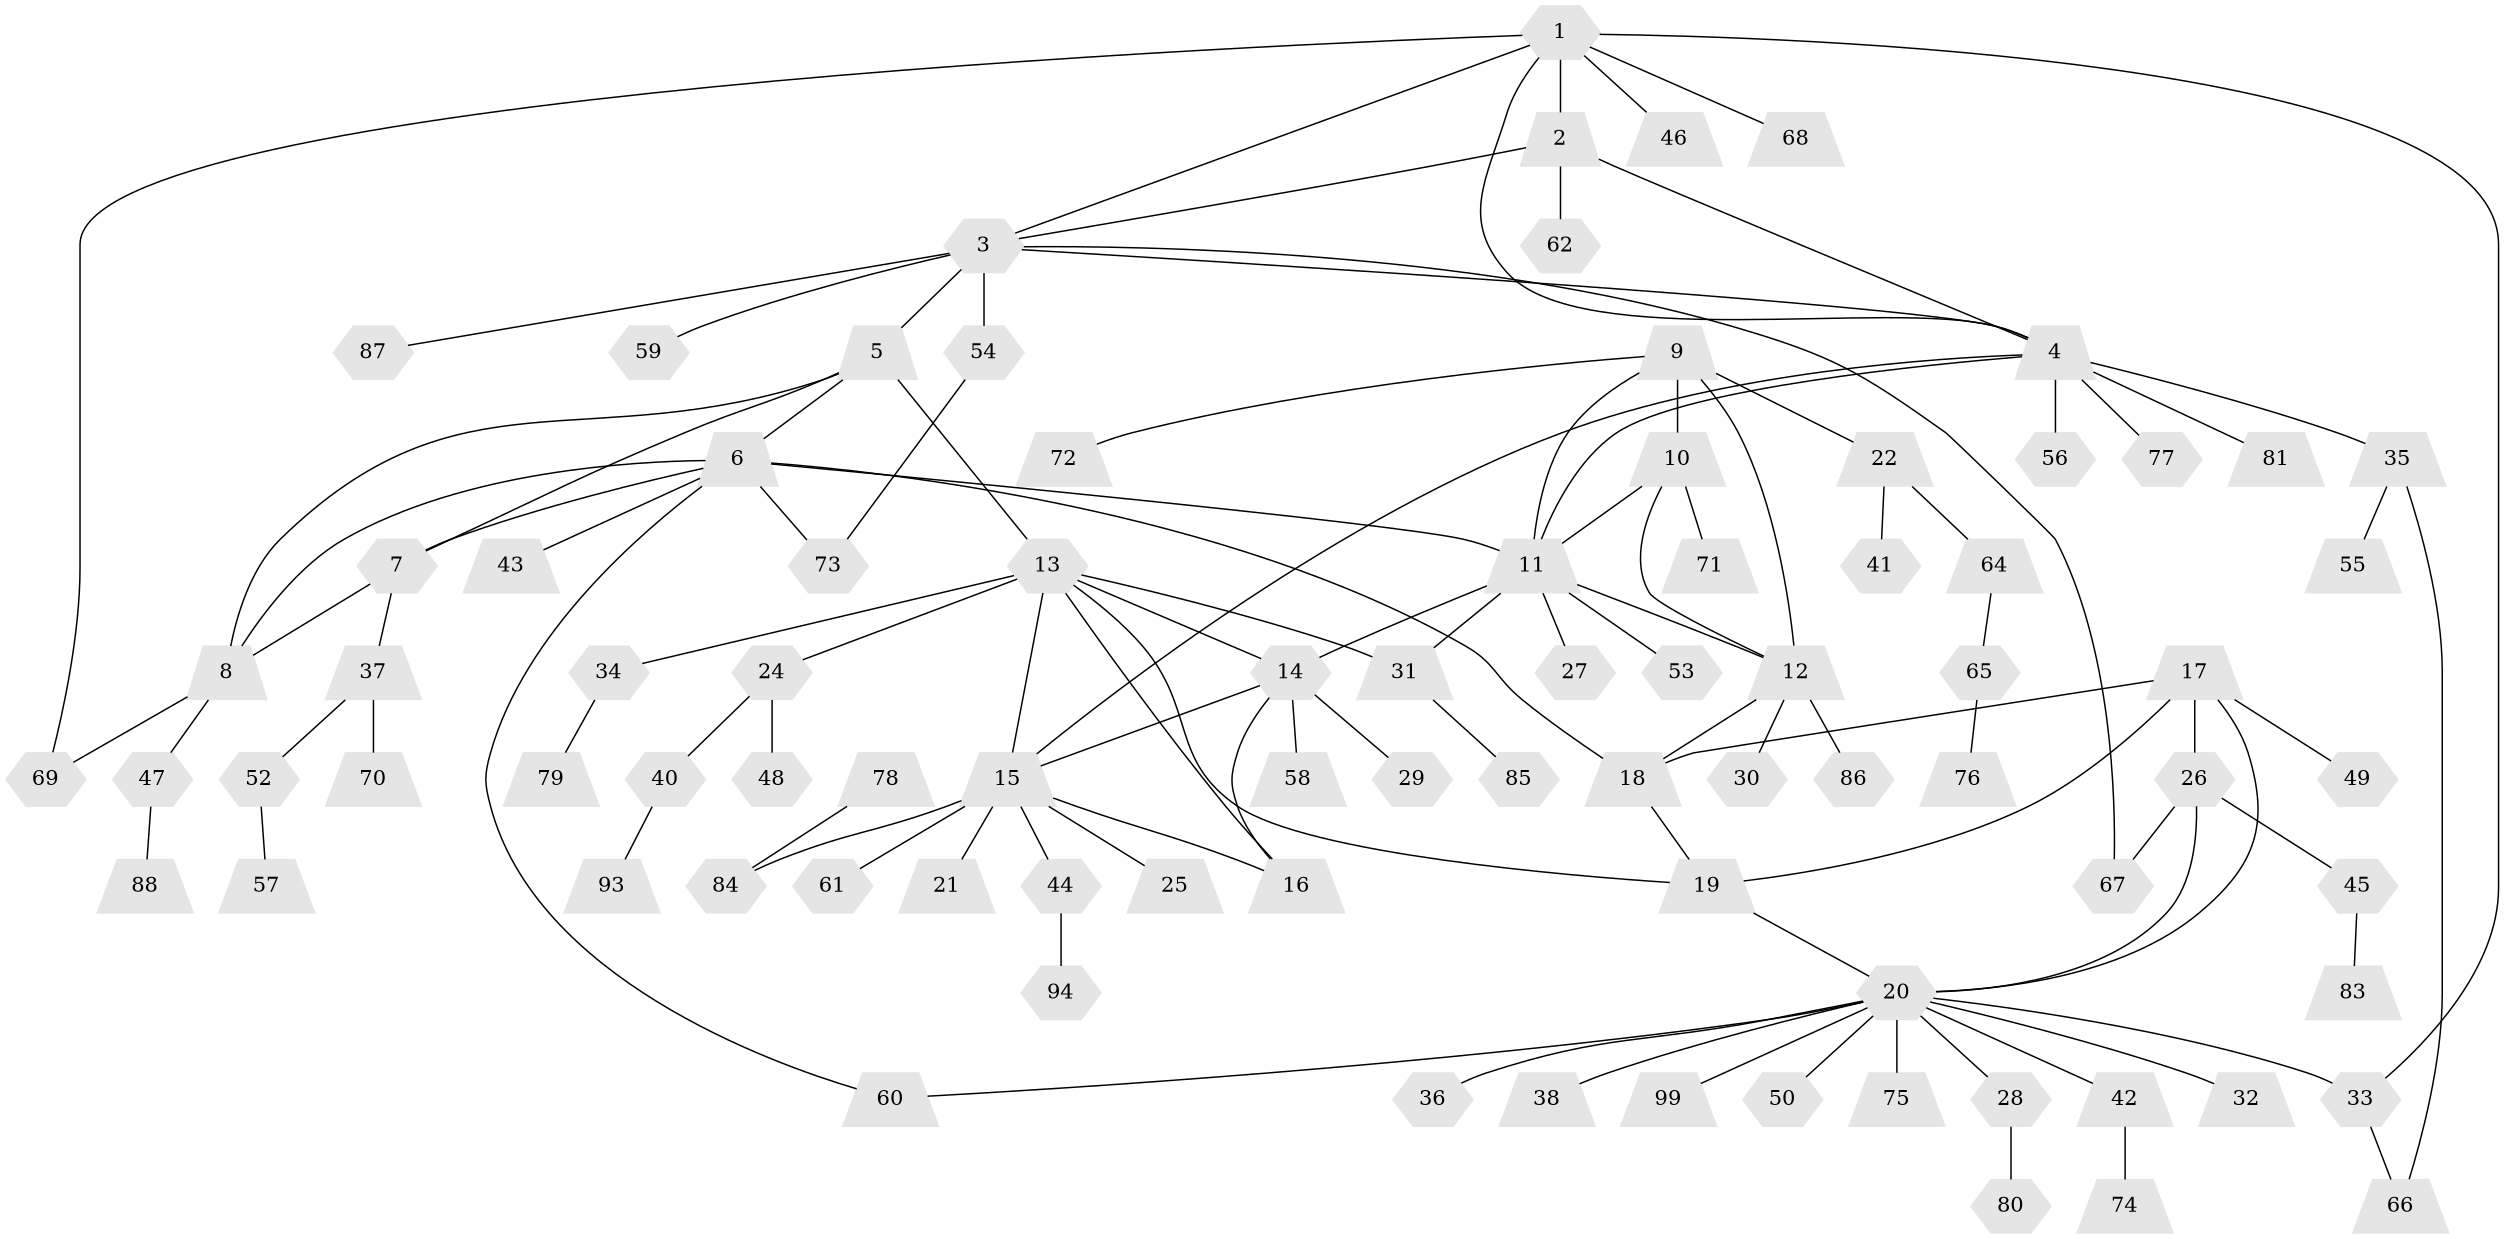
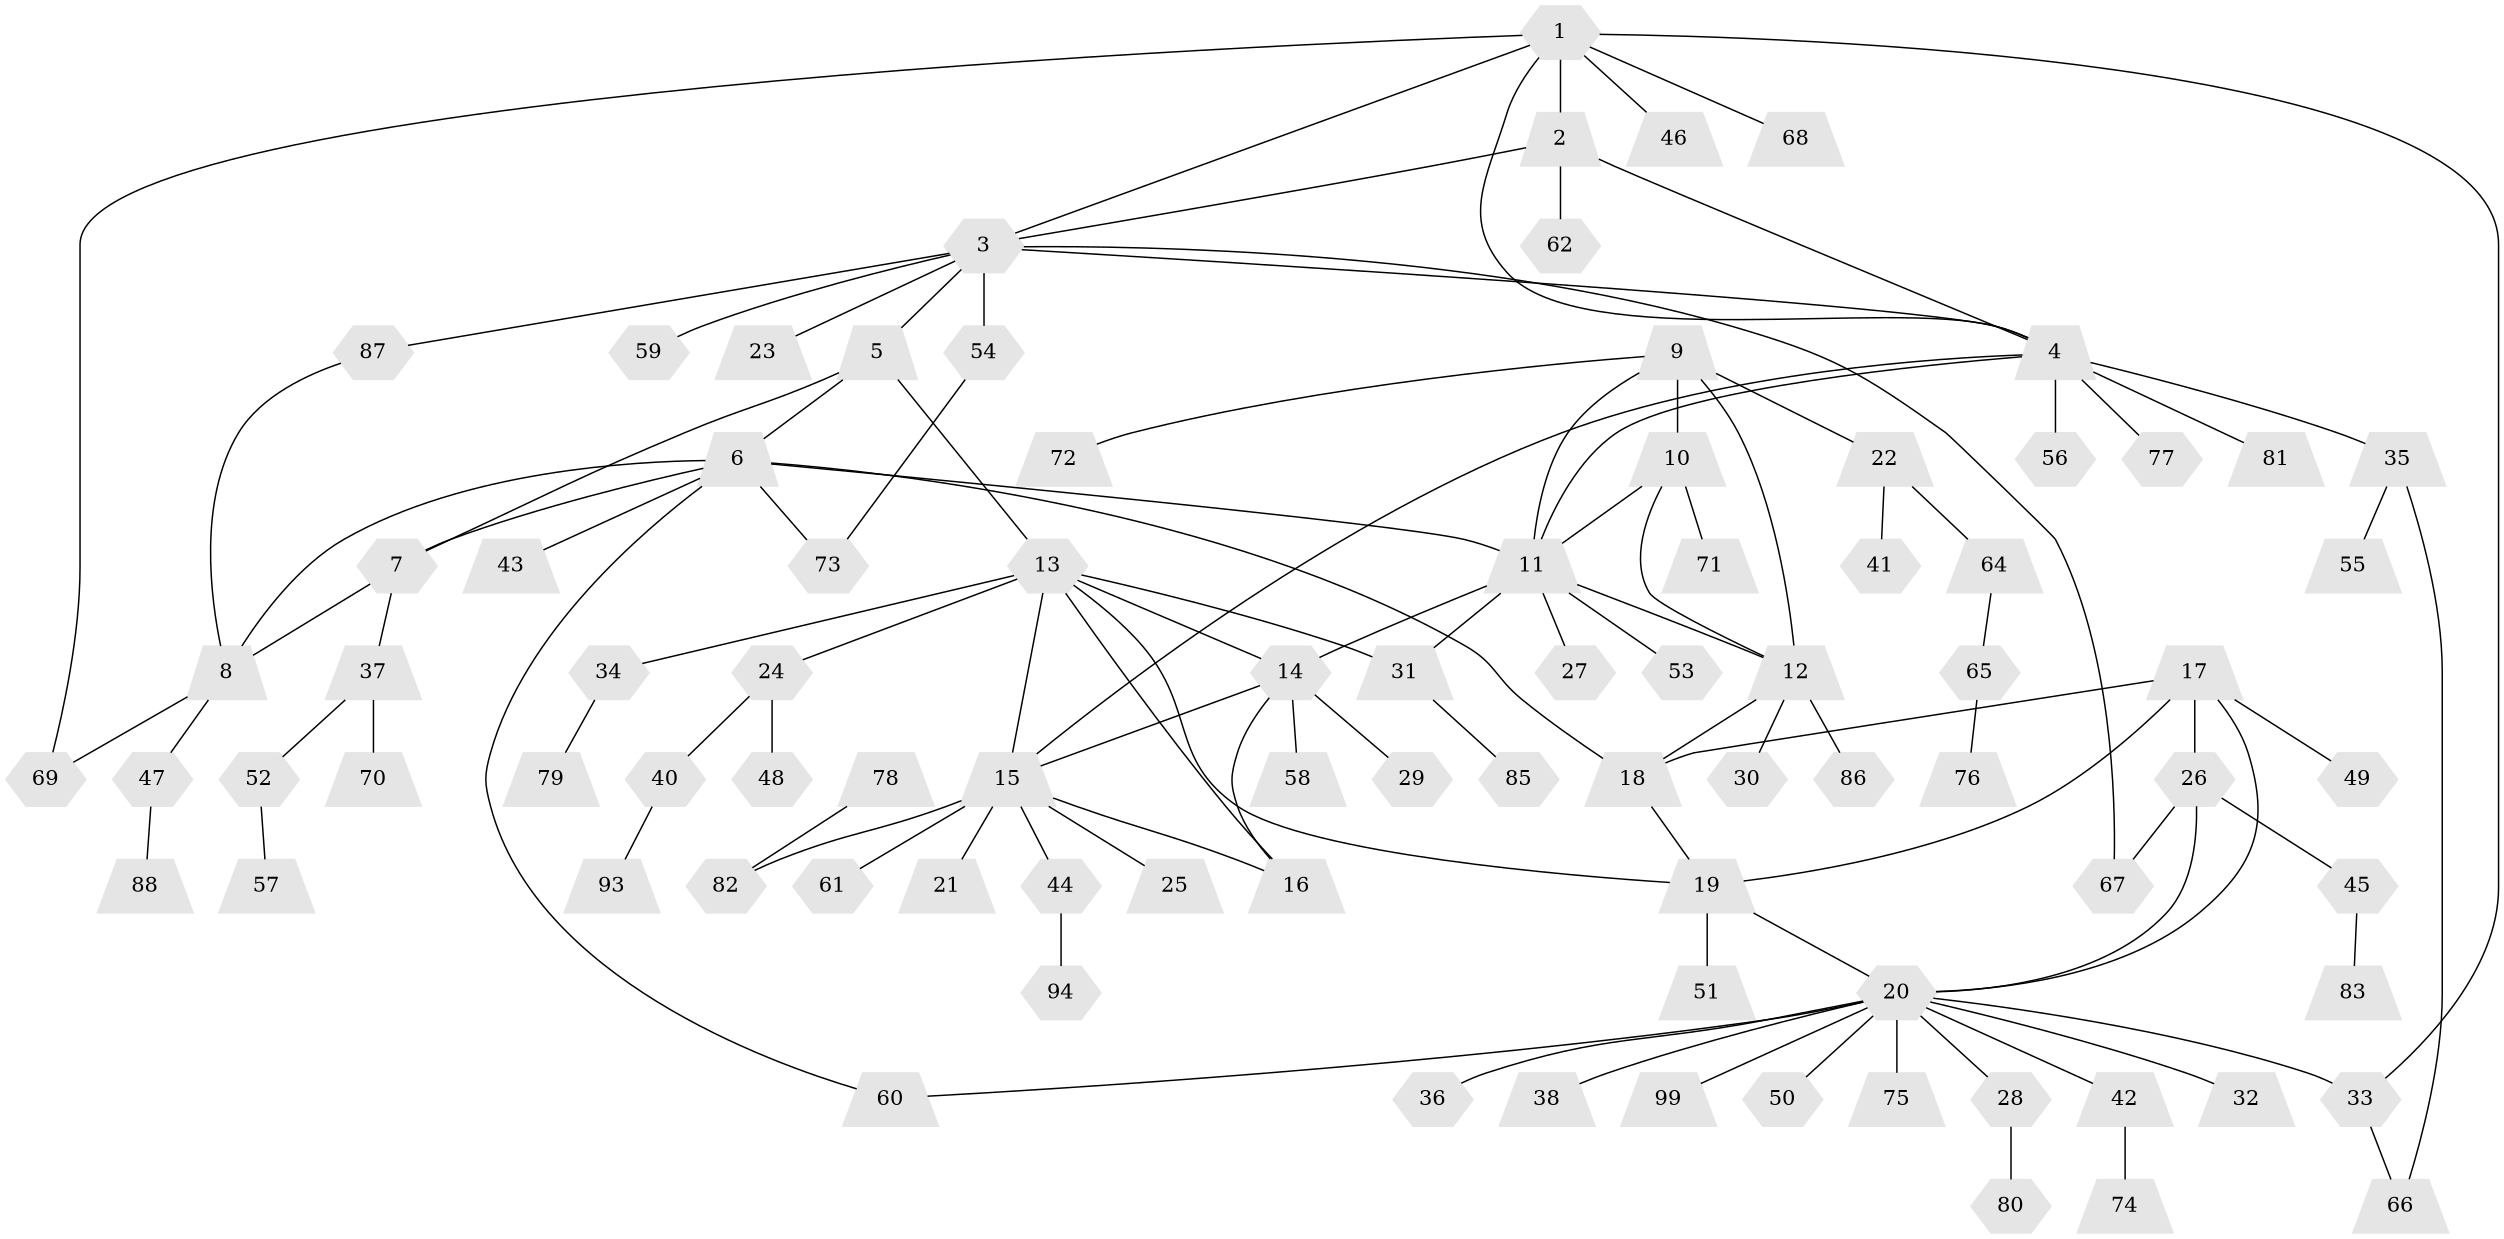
  graph {
    node [color=gray90 shape=trapezium style=filled]
    1 [shape=hexagon]
    2
    3 [shape=hexagon]
    4
    33 [shape=hexagon]
    46
    68
    69 [shape=hexagon]
    62 [shape=hexagon]
    5
+   23
    54 [shape=hexagon]
    59 [shape=hexagon]
    67 [shape=hexagon]
    87 [shape=hexagon]
    11
    15
    35
    56 [shape=hexagon]
    77 [shape=hexagon]
    81
    18
    19
    66
    6
    7 [shape=hexagon]
    8
    13 [shape=hexagon]
    73 [shape=hexagon]
    12
    14 [shape=hexagon]
    27 [shape=hexagon]
    31
    53 [shape=hexagon]
    16
    21
    25
    44 [shape=hexagon]
    61 [shape=hexagon]
-   82 [shape=hexagon label=84]
+   82 [shape=hexagon]
    55
    43
    60
    37
    47 [shape=hexagon]
    24 [shape=hexagon]
    34 [shape=hexagon]
    52 [shape=hexagon]
    70
    88
    9
    10
    22
    72
    71
    30 [shape=hexagon]
    86 [shape=hexagon]
    41 [shape=hexagon]
    64
    29 [shape=hexagon]
    58
    85 [shape=hexagon]
    20 [shape=hexagon]
+   51
    40 [shape=hexagon]
    48 [shape=hexagon]
    79
    n68 [label=94 shape=hexagon]
    17
    26 [shape=hexagon]
    49 [shape=hexagon]
    28 [shape=hexagon]
    32
    36 [shape=hexagon]
    38
    n76 [label=99]
    42
    50 [shape=hexagon]
    75
    45 [shape=hexagon]
    80 [shape=hexagon]
    74
    65 [shape=hexagon]
    n84 [label=93]
    83
    78
    57
    76
    1 -- 2
    1 -- 3
    1 -- 4
    1 -- 33
    1 -- 46
    1 -- 68
    1 -- 69
    2 -- 3
    2 -- 4
    2 -- 62
    3 -- 4
    3 -- 5
+   3 -- 23
    3 -- 54
    3 -- 59
    3 -- 67
    3 -- 87
    4 -- 11
    4 -- 15
    4 -- 35
    4 -- 56
    4 -- 77
    4 -- 81
    33 -- 66
    5 -- 6
    5 -- 7
-   5 -- 8
+   87 -- 8
    5 -- 13
    54 -- 73
    11 -- 12
    11 -- 14
    11 -- 27
    11 -- 31
    11 -- 53
    15 -- 16
    15 -- 21
    15 -- 25
    15 -- 44
    15 -- 61
    15 -- 82
    35 -- 66
    35 -- 55
    18 -- 19
    19 -- 20
+   19 -- 51
    6 -- 11
    6 -- 18
    6 -- 7
    6 -- 8
    6 -- 73
    6 -- 43
    6 -- 60
    7 -- 8
    7 -- 37
    8 -- 69
    8 -- 47
    13 -- 15
    13 -- 19
    13 -- 14
    13 -- 31
    13 -- 16
    13 -- 24
    13 -- 34
    12 -- 18
    12 -- 30
    12 -- 86
    14 -- 15
    14 -- 16
    14 -- 29
    14 -- 58
    31 -- 85
    44 -- n68
    37 -- 52
    37 -- 70
    47 -- 88
    24 -- 40
    24 -- 48
    34 -- 79
    52 -- 57
    9 -- 11
    9 -- 12
    9 -- 10
    9 -- 22
    9 -- 72
    10 -- 11
    10 -- 12
    10 -- 71
    22 -- 41
    22 -- 64
    64 -- 65
    20 -- 33
    20 -- 60
    20 -- 28
    20 -- 32
    20 -- 36
    20 -- 38
    20 -- n76
    20 -- 42
    20 -- 50
    20 -- 75
    40 -- n84
    17 -- 18
    17 -- 19
    17 -- 20
    17 -- 26
    17 -- 49
    26 -- 67
    26 -- 20
    26 -- 45
    28 -- 80
    42 -- 74
    45 -- 83
    65 -- 76
    78 -- 82
  }
